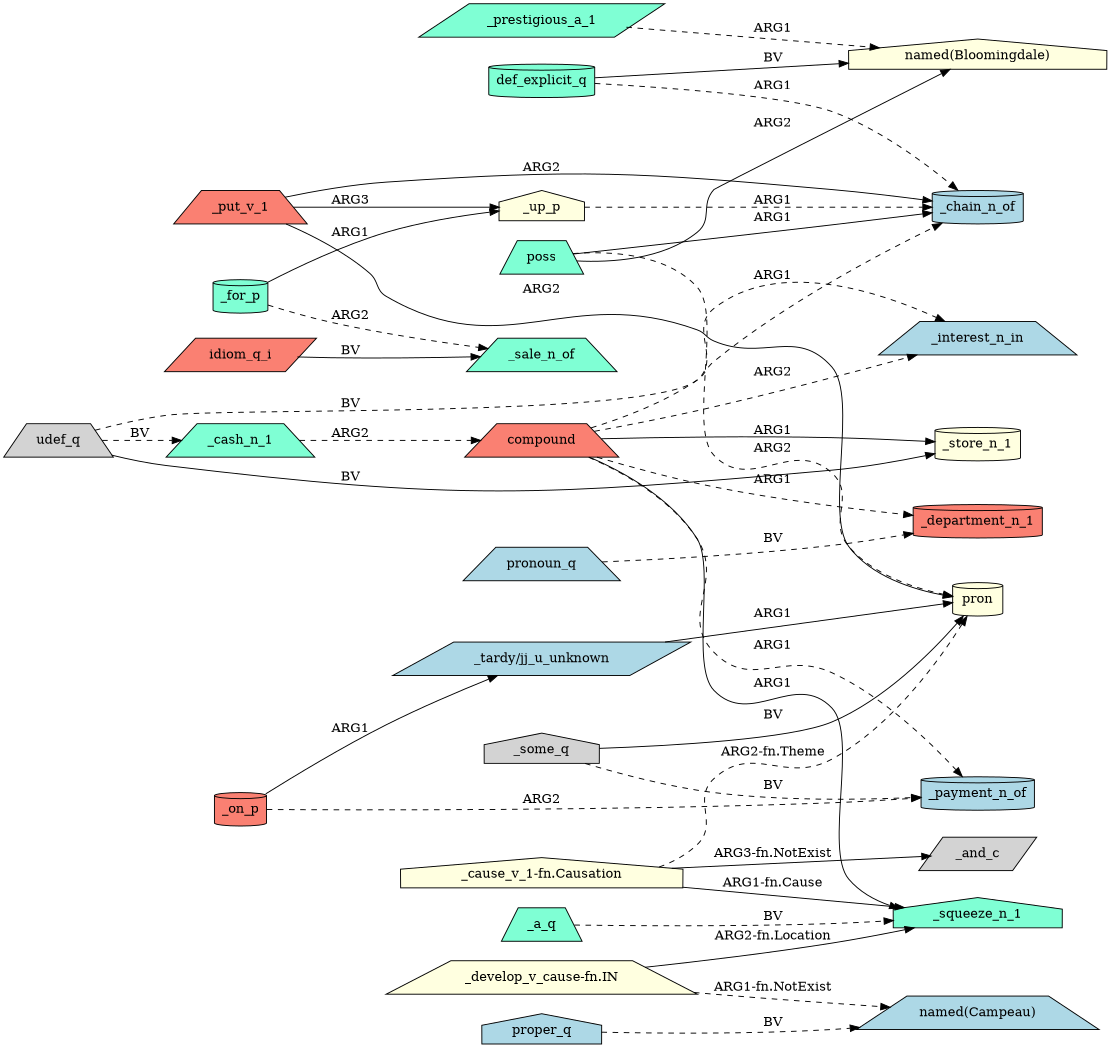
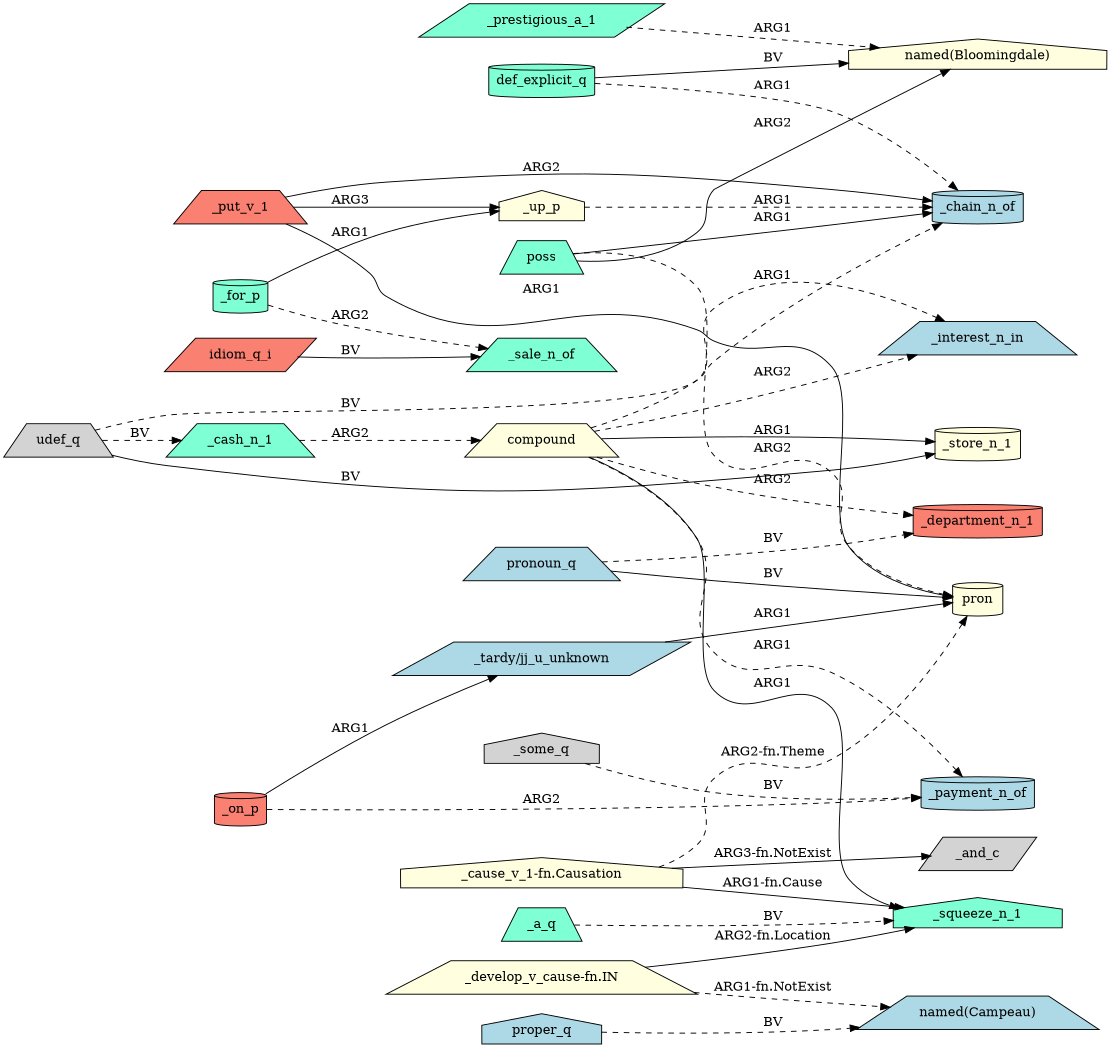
  digraph {
    rankdir=LR
    node [fillcolor=aquamarine shape=trapezium style=filled]
    edge [style=dashed]
    def_explicit_q [shape=cylinder]
    _chain_n_of [fillcolor=lightblue shape=cylinder]
    "named(Bloomingdale)" [fillcolor=lightyellow shape=house]
    udef_q [fillcolor=lightgrey]
    _store_n_1 [fillcolor=lightyellow shape=cylinder]
    _cash_n_1
    _interest_n_in [fillcolor=lightblue]
    _department_n_1 [fillcolor=salmon shape=cylinder]
-   compound [fillcolor=salmon]
+   compound [fillcolor=lightyellow]
    poss
    pron [fillcolor=lightyellow shape=cylinder]
    _squeeze_n_1 [shape=house]
    _payment_n_of [fillcolor=lightblue shape=cylinder]
    "_develop_v_cause-fn.IN" [fillcolor=lightyellow]
    "named(Campeau)" [fillcolor=lightblue]
    _for_p [shape=cylinder]
    _sale_n_of
    _up_p [fillcolor=lightyellow shape=house]
    "_tardy/jj_u_unknown" [fillcolor=lightblue shape=parallelogram]
    _put_v_1 [fillcolor=salmon]
    _a_q
    pronoun_q [fillcolor=lightblue]
    idiom_q_i [fillcolor=salmon shape=parallelogram]
    _on_p [fillcolor=salmon shape=cylinder]
    proper_q [fillcolor=lightblue shape=house]
    "_cause_v_1-fn.Causation" [fillcolor=lightyellow shape=house]
    _and_c [fillcolor=lightgrey shape=parallelogram]
    _prestigious_a_1 [shape=parallelogram]
    _some_q [fillcolor=lightgrey shape=house]
    def_explicit_q -> _chain_n_of [label=ARG1]
    def_explicit_q -> "named(Bloomingdale)" [label=BV style=solid]
    udef_q -> _store_n_1 [label=BV style=solid]
    udef_q -> _cash_n_1 [label=BV]
    udef_q -> _interest_n_in [label=BV]
    _cash_n_1 -> compound [label=ARG2]
    compound -> _chain_n_of [label=ARG1]
    compound -> _store_n_1 [label=ARG1 style=solid]
    compound -> _interest_n_in [label=ARG2]
-   compound -> _department_n_1 [label=ARG1]
+   compound -> _department_n_1 [label=ARG2]
    compound -> _squeeze_n_1 [label=ARG1 style=solid]
    compound -> _payment_n_of [label=ARG1]
    poss -> _chain_n_of [label=ARG1 style=solid]
    poss -> "named(Bloomingdale)" [label=ARG2 style=solid]
    poss -> pron [label=ARG2]
    "_develop_v_cause-fn.IN" -> _squeeze_n_1 [label="ARG2-fn.Location" style=solid]
    "_develop_v_cause-fn.IN" -> "named(Campeau)" [label="ARG1-fn.NotExist"]
    _for_p -> _sale_n_of [label=ARG2]
    _for_p -> _up_p [label=ARG1 style=solid]
    _up_p -> _chain_n_of [label=ARG1]
    "_tardy/jj_u_unknown" -> pron [label=ARG1 style=solid]
    _put_v_1 -> _chain_n_of [label=ARG2 style=solid]
-   _put_v_1 -> pron [label=ARG2 style=solid]
+   _put_v_1 -> pron [label=ARG1 style=solid]
    _put_v_1 -> _up_p [label=ARG3 style=solid]
    _a_q -> _squeeze_n_1 [label=BV]
    pronoun_q -> _department_n_1 [label=BV]
-   _some_q -> pron [label=BV style=solid]
+   pronoun_q -> pron [label=BV style=solid]
    idiom_q_i -> _sale_n_of [label=BV style=solid]
    _on_p -> _payment_n_of [label=ARG2]
    _on_p -> "_tardy/jj_u_unknown" [label=ARG1 style=solid]
    proper_q -> "named(Campeau)" [label=BV]
    "_cause_v_1-fn.Causation" -> pron [label="ARG2-fn.Theme"]
    "_cause_v_1-fn.Causation" -> _squeeze_n_1 [label="ARG1-fn.Cause" style=solid]
    "_cause_v_1-fn.Causation" -> _and_c [label="ARG3-fn.NotExist" style=solid]
    _prestigious_a_1 -> "named(Bloomingdale)" [label=ARG1]
    _some_q -> _payment_n_of [label=BV]
  }
